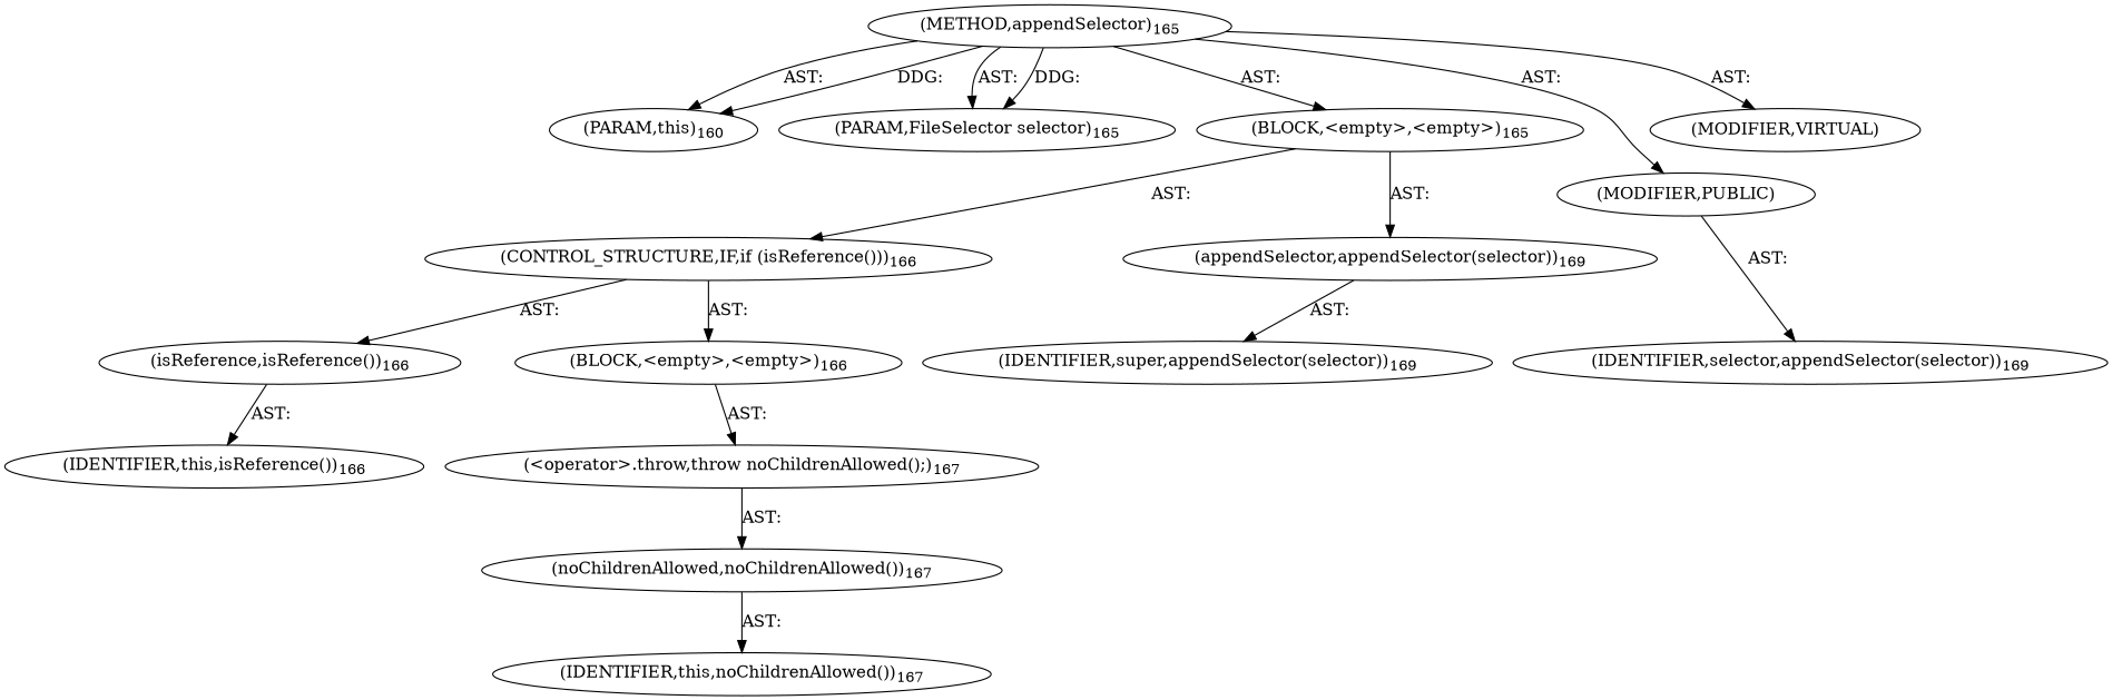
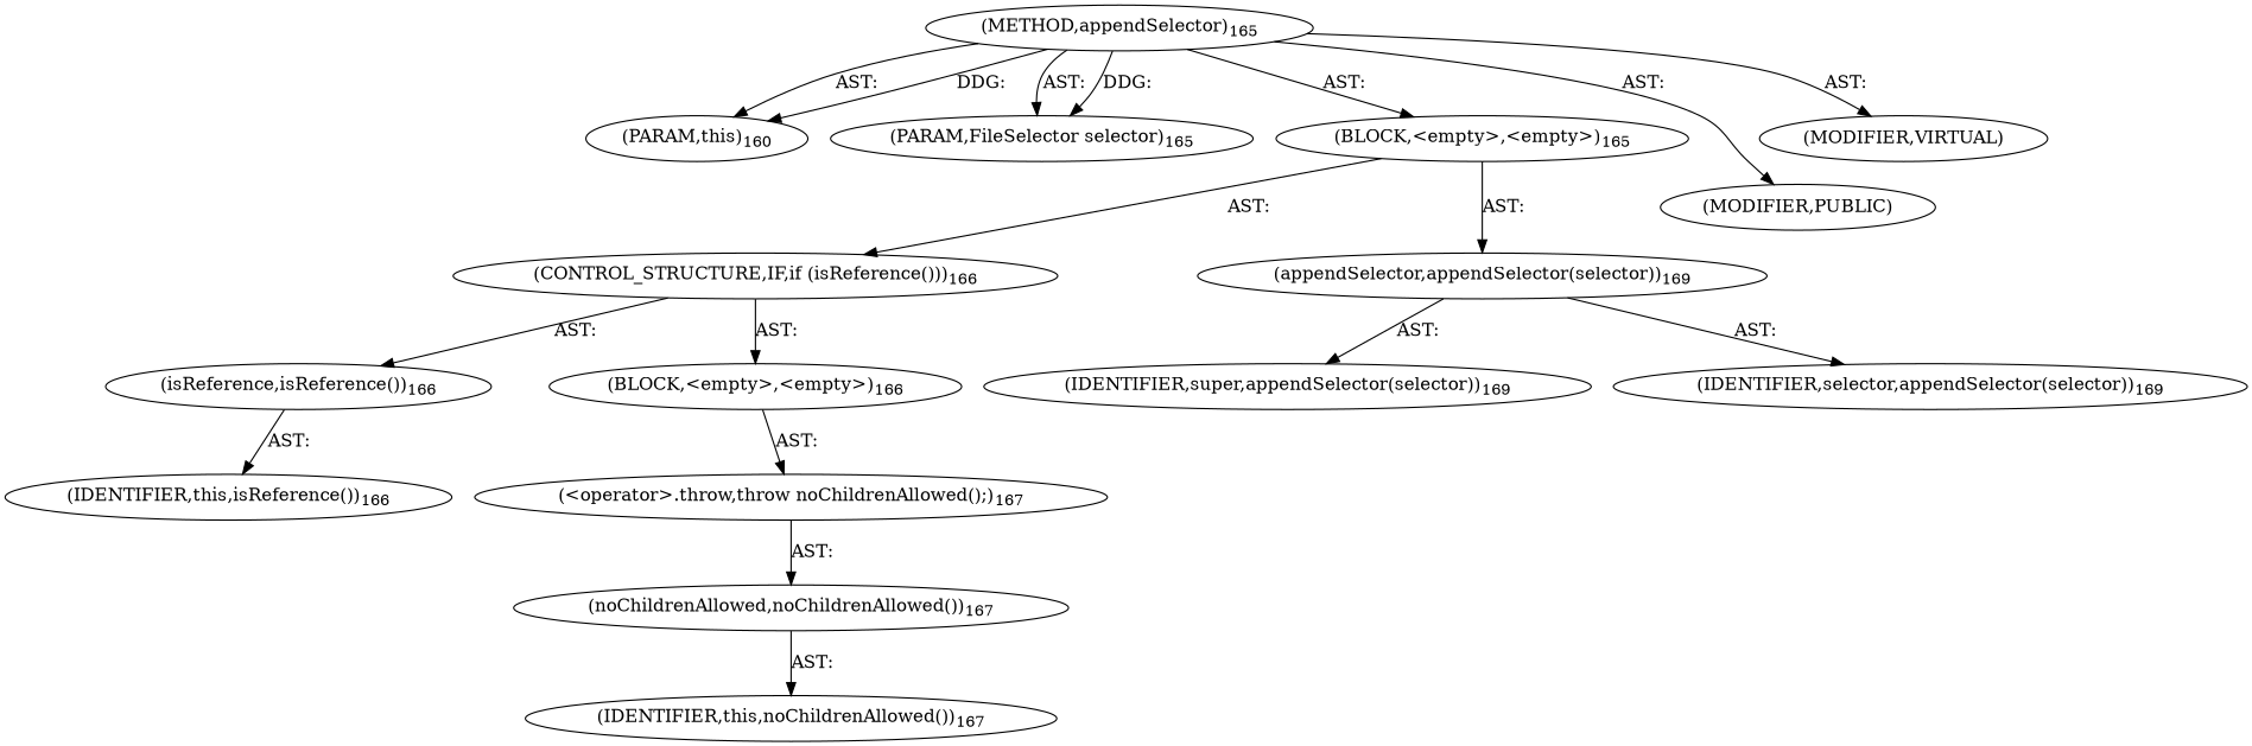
  digraph {
    n1 [label=<(METHOD,appendSelector)<SUB>165</SUB>>]
    n2 [label=<(PARAM,this)<SUB>160</SUB>>]
    n3 [label=<(PARAM,FileSelector selector)<SUB>165</SUB>>]
    n4 [label=<(BLOCK,&lt;empty&gt;,&lt;empty&gt;)<SUB>165</SUB>>]
    n5 [label=<(MODIFIER,PUBLIC)>]
    n6 [label=<(MODIFIER,VIRTUAL)>]
    n7 [label=<(CONTROL_STRUCTURE,IF,if (isReference()))<SUB>166</SUB>>]
    n8 [label=<(appendSelector,appendSelector(selector))<SUB>169</SUB>>]
    n9 [label=<(isReference,isReference())<SUB>166</SUB>>]
    n10 [label=<(BLOCK,&lt;empty&gt;,&lt;empty&gt;)<SUB>166</SUB>>]
    n11 [label=<(IDENTIFIER,super,appendSelector(selector))<SUB>169</SUB>>]
    n12 [label=<(IDENTIFIER,selector,appendSelector(selector))<SUB>169</SUB>>]
    n13 [label=<(IDENTIFIER,this,isReference())<SUB>166</SUB>>]
    n14 [label=<(&lt;operator&gt;.throw,throw noChildrenAllowed();)<SUB>167</SUB>>]
    n15 [label=<(noChildrenAllowed,noChildrenAllowed())<SUB>167</SUB>>]
    n16 [label=<(IDENTIFIER,this,noChildrenAllowed())<SUB>167</SUB>>]
    n1 -> n2 [label="AST: "]
    n1 -> n2 [label="DDG: "]
    n1 -> n3 [label="AST: "]
    n1 -> n3 [label="DDG: "]
    n1 -> n4 [label="AST: "]
    n1 -> n5 [label="AST: "]
    n1 -> n6 [label="AST: "]
    n4 -> n7 [label="AST: "]
    n4 -> n8 [label="AST: "]
    n7 -> n9 [label="AST: "]
    n7 -> n10 [label="AST: "]
    n8 -> n11 [label="AST: "]
-   n5 -> n12 [label="AST: "]
+   n8 -> n12 [label="AST: "]
    n9 -> n13 [label="AST: "]
    n10 -> n14 [label="AST: "]
    n14 -> n15 [label="AST: "]
    n15 -> n16 [label="AST: "]
  }
